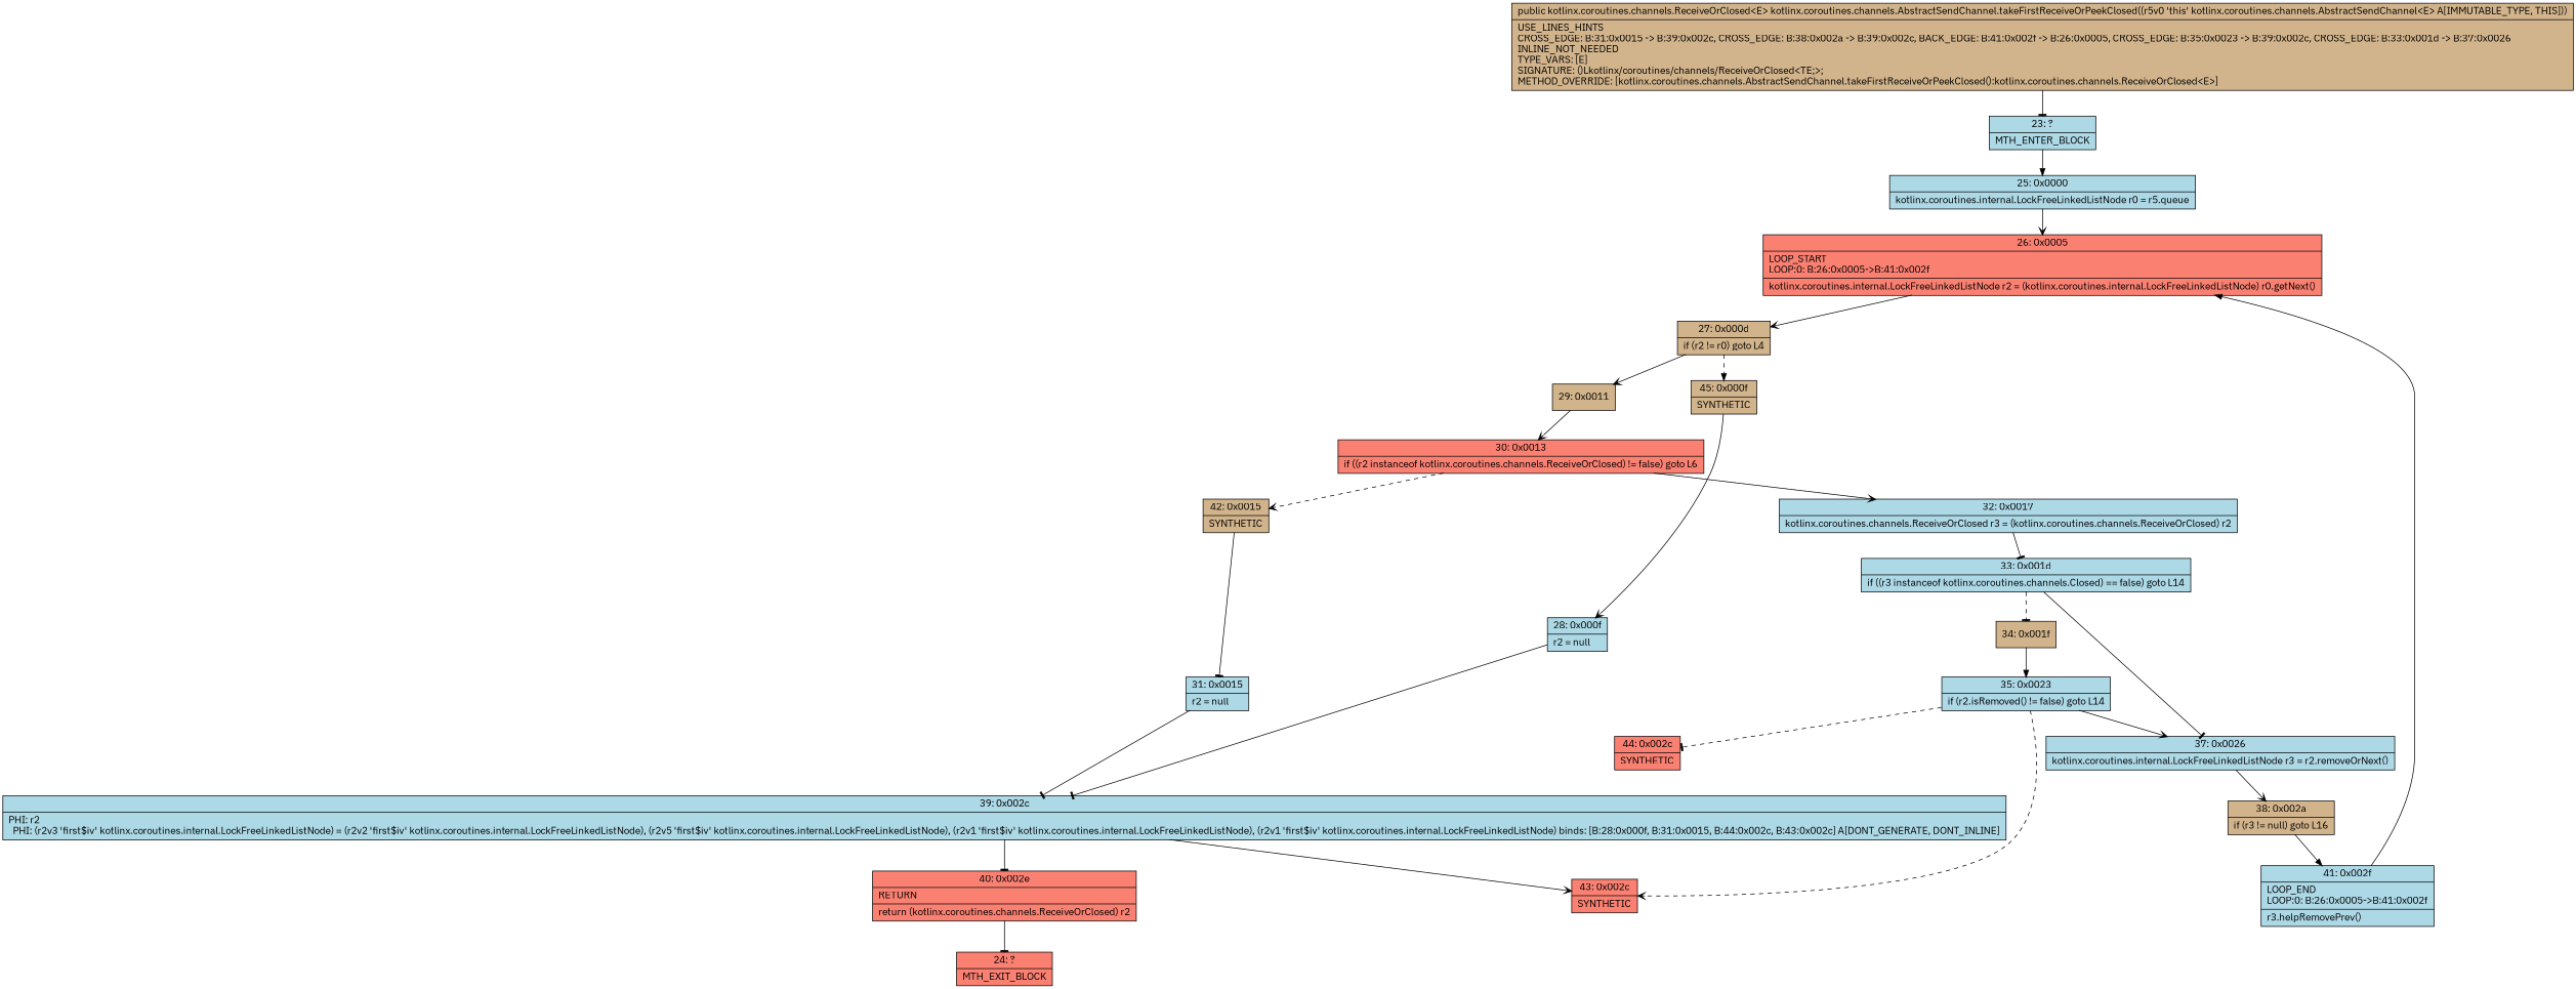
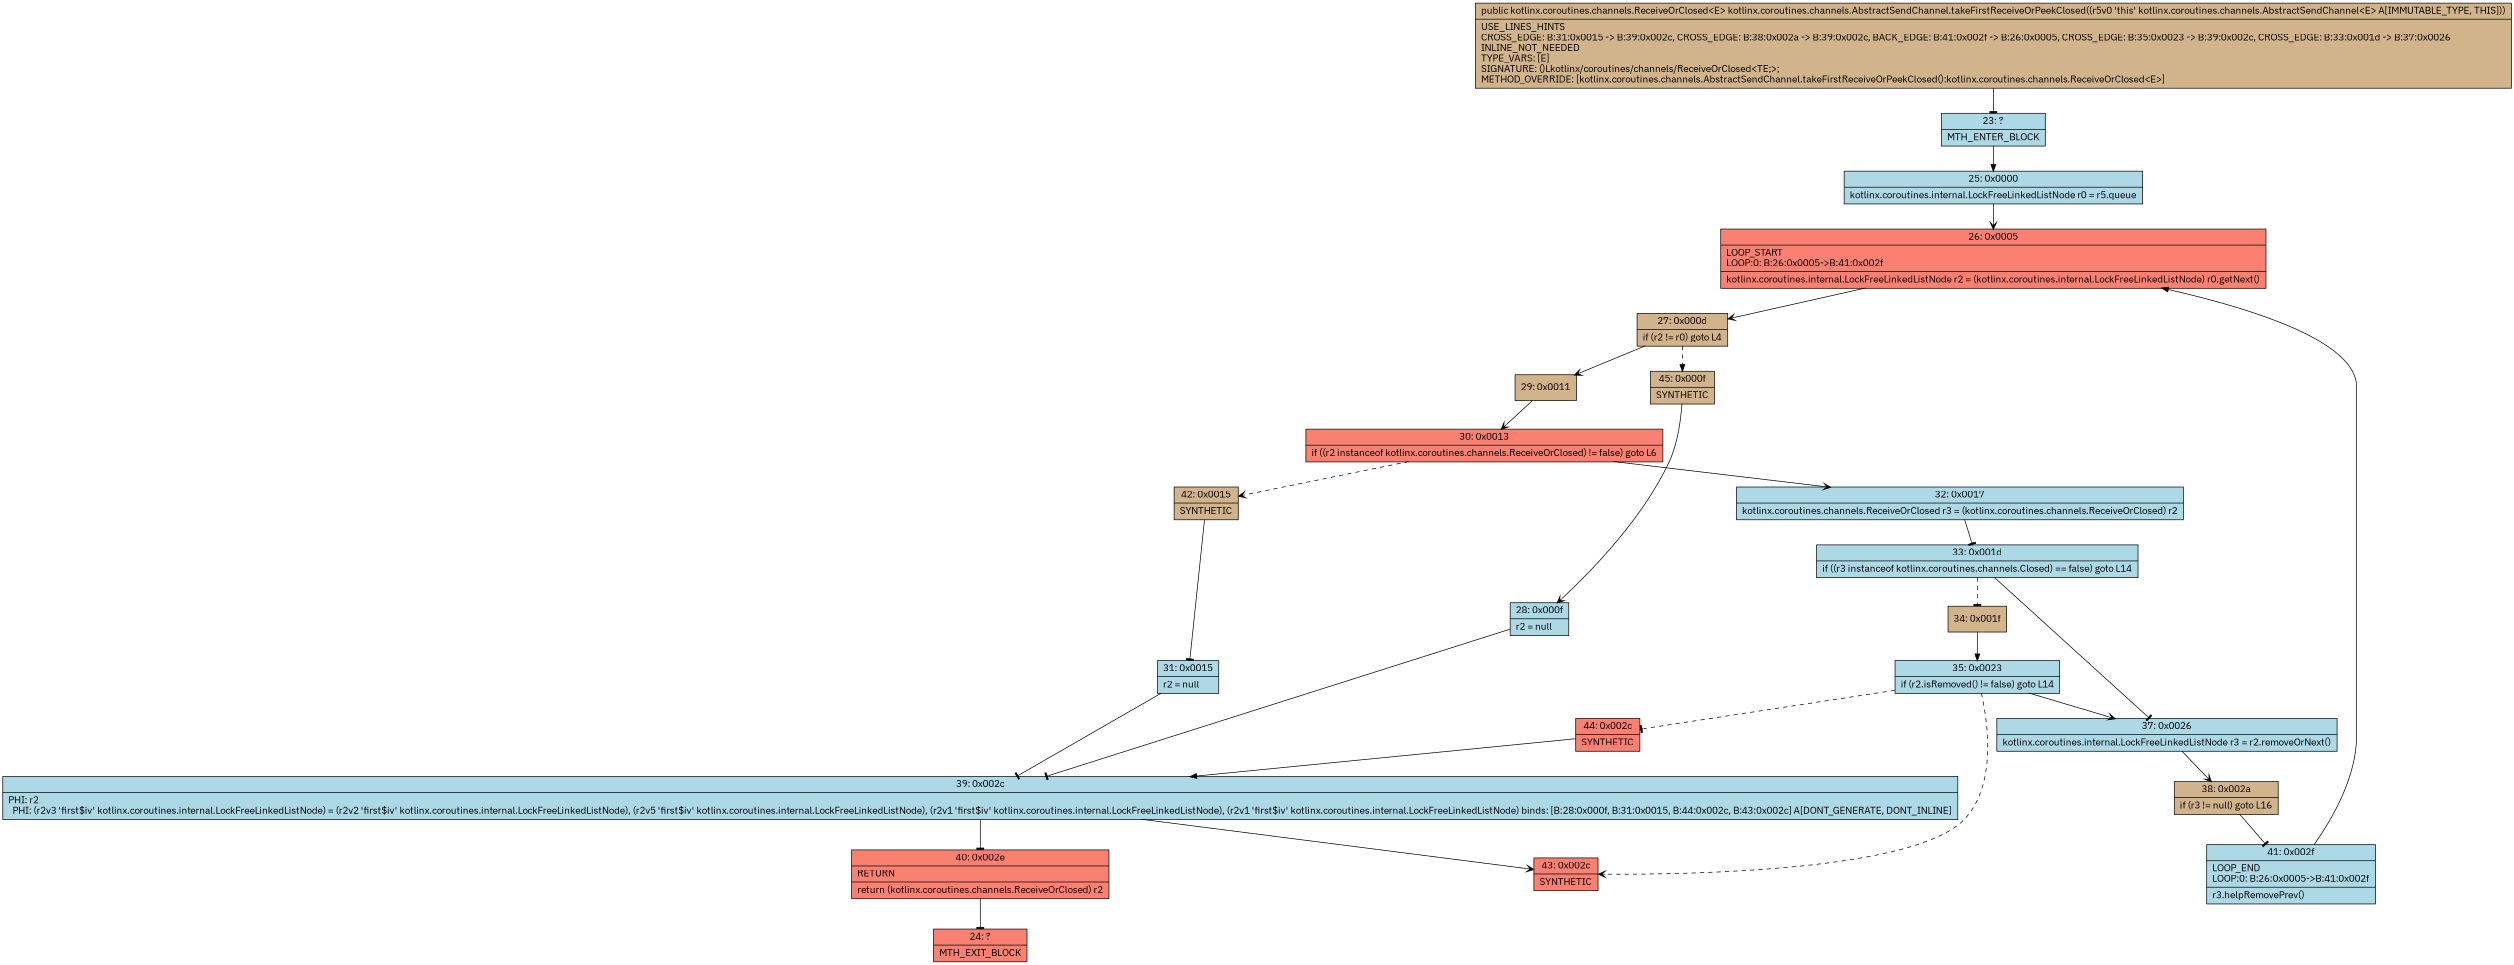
  digraph {
    fontname="IBM Plex Sans"
    node [fillcolor=lightblue fontname="IBM Plex Sans" shape=record style=filled]
    edge [arrowhead=vee fontname="IBM Plex Sans"]
    n1 [label="{23\:\ ?|MTH_ENTER_BLOCK\l}"]
    n2 [label="{25\:\ 0x0000|kotlinx.coroutines.internal.LockFreeLinkedListNode r0 = r5.queue\l}"]
    n3 [fillcolor=salmon label="{26\:\ 0x0005|LOOP_START\lLOOP:0: B:26:0x0005\-\>B:41:0x002f\l|kotlinx.coroutines.internal.LockFreeLinkedListNode r2 = (kotlinx.coroutines.internal.LockFreeLinkedListNode) r0.getNext()\l}"]
    n4 [fillcolor=tan label="{27\:\ 0x000d|if (r2 != r0) goto L4\l}"]
    n5 [fillcolor=tan label="{29\:\ 0x0011}"]
    n6 [fillcolor=tan label="{45\:\ 0x000f|SYNTHETIC\l}"]
    n7 [fillcolor=salmon label="{30\:\ 0x0013|if ((r2 instanceof kotlinx.coroutines.channels.ReceiveOrClosed) != false) goto L6\l}"]
    n8 [label="{28\:\ 0x000f|r2 = null\l}"]
    n9 [label="{32\:\ 0x0017|kotlinx.coroutines.channels.ReceiveOrClosed r3 = (kotlinx.coroutines.channels.ReceiveOrClosed) r2\l}"]
    n10 [fillcolor=tan label="{42\:\ 0x0015|SYNTHETIC\l}"]
    n11 [label="{33\:\ 0x001d|if ((r3 instanceof kotlinx.coroutines.channels.Closed) == false) goto L14\l}"]
    n12 [label="{31\:\ 0x0015|r2 = null\l}"]
    n13 [fillcolor=tan label="{34\:\ 0x001f}"]
    n14 [label="{37\:\ 0x0026|kotlinx.coroutines.internal.LockFreeLinkedListNode r3 = r2.removeOrNext()\l}"]
    n15 [label="{35\:\ 0x0023|if (r2.isRemoved() != false) goto L14\l}"]
    n16 [fillcolor=tan label="{38\:\ 0x002a|if (r3 != null) goto L16\l}"]
    n17 [fillcolor=salmon label="{43\:\ 0x002c|SYNTHETIC\l}"]
    n18 [fillcolor=salmon label="{44\:\ 0x002c|SYNTHETIC\l}"]
    n19 [label="{39\:\ 0x002c|PHI: r2 \l  PHI: (r2v3 'first$iv' kotlinx.coroutines.internal.LockFreeLinkedListNode) = (r2v2 'first$iv' kotlinx.coroutines.internal.LockFreeLinkedListNode), (r2v5 'first$iv' kotlinx.coroutines.internal.LockFreeLinkedListNode), (r2v1 'first$iv' kotlinx.coroutines.internal.LockFreeLinkedListNode), (r2v1 'first$iv' kotlinx.coroutines.internal.LockFreeLinkedListNode) binds: [B:28:0x000f, B:31:0x0015, B:44:0x002c, B:43:0x002c] A[DONT_GENERATE, DONT_INLINE]\l}"]
    n20 [fillcolor=salmon label="{40\:\ 0x002e|RETURN\l|return (kotlinx.coroutines.channels.ReceiveOrClosed) r2\l}"]
    n21 [fillcolor=salmon label="{24\:\ ?|MTH_EXIT_BLOCK\l}"]
    n22 [label="{41\:\ 0x002f|LOOP_END\lLOOP:0: B:26:0x0005\-\>B:41:0x002f\l|r3.helpRemovePrev()\l}"]
    n23 [fillcolor=tan label="{public kotlinx.coroutines.channels.ReceiveOrClosed\<E\> kotlinx.coroutines.channels.AbstractSendChannel.takeFirstReceiveOrPeekClosed((r5v0 'this' kotlinx.coroutines.channels.AbstractSendChannel\<E\> A[IMMUTABLE_TYPE, THIS]))  | USE_LINES_HINTS\lCROSS_EDGE: B:31:0x0015 \-\> B:39:0x002c, CROSS_EDGE: B:38:0x002a \-\> B:39:0x002c, BACK_EDGE: B:41:0x002f \-\> B:26:0x0005, CROSS_EDGE: B:35:0x0023 \-\> B:39:0x002c, CROSS_EDGE: B:33:0x001d \-\> B:37:0x0026\lINLINE_NOT_NEEDED\lTYPE_VARS: [E]\lSIGNATURE: ()Lkotlinx\/coroutines\/channels\/ReceiveOrClosed\<TE;\>;\lMETHOD_OVERRIDE: [kotlinx.coroutines.channels.AbstractSendChannel.takeFirstReceiveOrPeekClosed():kotlinx.coroutines.channels.ReceiveOrClosed\<E\>]\l}"]
    n1 -> n2 [arrowhead=normal]
    n2 -> n3
    n3 -> n4
    n4 -> n5
    n4 -> n6 [arrowhead=normal style=dashed]
    n5 -> n7
    n6 -> n8
    n7 -> n9
    n7 -> n10 [style=dashed]
    n8 -> n19 [arrowhead=tee]
    n9 -> n11 [arrowhead=tee]
    n10 -> n12 [arrowhead=tee]
    n11 -> n13 [arrowhead=tee style=dashed]
    n11 -> n14 [arrowhead=tee]
    n12 -> n19 [arrowhead=tee]
    n13 -> n15 [arrowhead=normal]
    n14 -> n16
    n15 -> n14
    n15 -> n17 [style=dashed]
    n15 -> n18 [arrowhead=tee style=dashed]
-   n16 -> n22 [arrowhead=normal]
+   n16 -> n22 [arrowhead=tee]
+   n18 -> n19 [arrowhead=normal]
    n19 -> n17
    n19 -> n20 [arrowhead=tee]
    n20 -> n21 [arrowhead=tee]
    n22 -> n3 [arrowhead=normal]
    n23 -> n1 [arrowhead=tee]
  }
